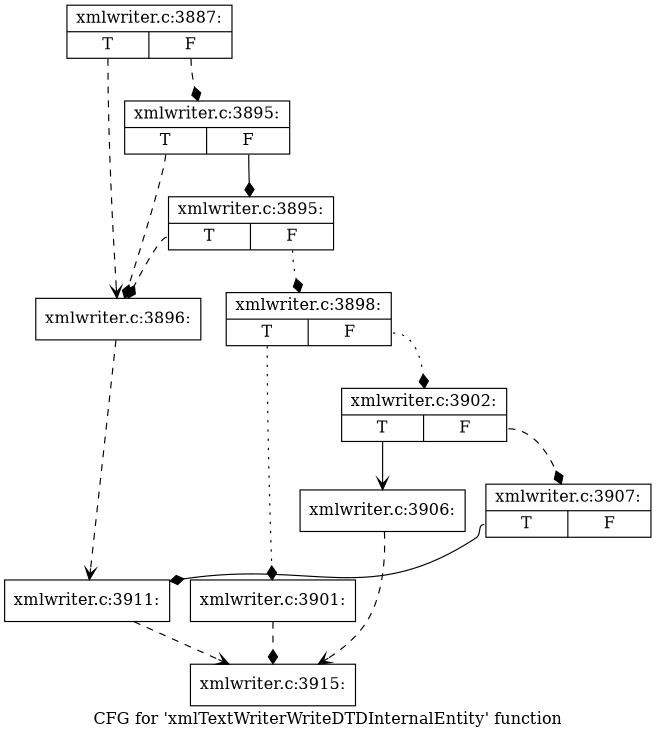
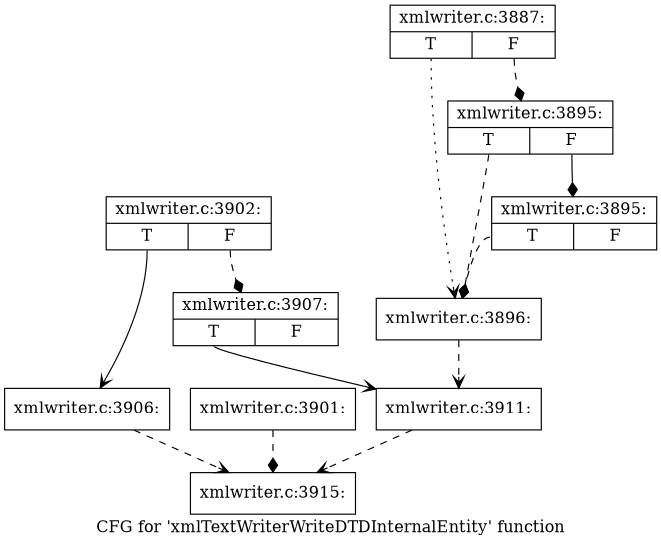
  digraph {
    label="CFG for 'xmlTextWriterWriteDTDInternalEntity' function"
    node [shape=record]
    edge [arrowhead=diamond style=dashed tailport=s0]
    n1 [label="{xmlwriter.c:3887:|{<s0>T|<s1>F}}"]
    n2 [label="{xmlwriter.c:3896:}"]
    n3 [label="{xmlwriter.c:3895:|{<s0>T|<s1>F}}"]
    n4 [label="{xmlwriter.c:3911:}"]
    n5 [label="{xmlwriter.c:3895:|{<s0>T|<s1>F}}"]
    n6 [label="{xmlwriter.c:3915:}"]
-   n7 [label="{xmlwriter.c:3898:|{<s0>T|<s1>F}}"]
    n8 [label="{xmlwriter.c:3901:}"]
    n9 [label="{xmlwriter.c:3902:|{<s0>T|<s1>F}}"]
    n10 [label="{xmlwriter.c:3906:}"]
    n11 [label="{xmlwriter.c:3907:|{<s0>T|<s1>F}}"]
-   n1 -> n2 [arrowhead=vee]
+   n1 -> n2 [arrowhead=vee style=dotted]
    n1 -> n3 [tailport=s1]
    n2 -> n4 [arrowhead=vee]
    n3 -> n2
    n3 -> n5 [style=solid tailport=s1]
    n4 -> n6 [arrowhead=vee]
    n5 -> n2
-   n5 -> n7 [style=dotted tailport=s1]
-   n7 -> n8 [style=dotted]
-   n7 -> n9 [style=dotted tailport=s1]
    n8 -> n6
    n9 -> n10 [arrowhead=vee style=solid]
    n9 -> n11 [tailport=s1]
    n10 -> n6 [arrowhead=vee]
-   n11 -> n4 [style=solid]
+   n11 -> n4 [arrowhead=vee style=solid]
  }
